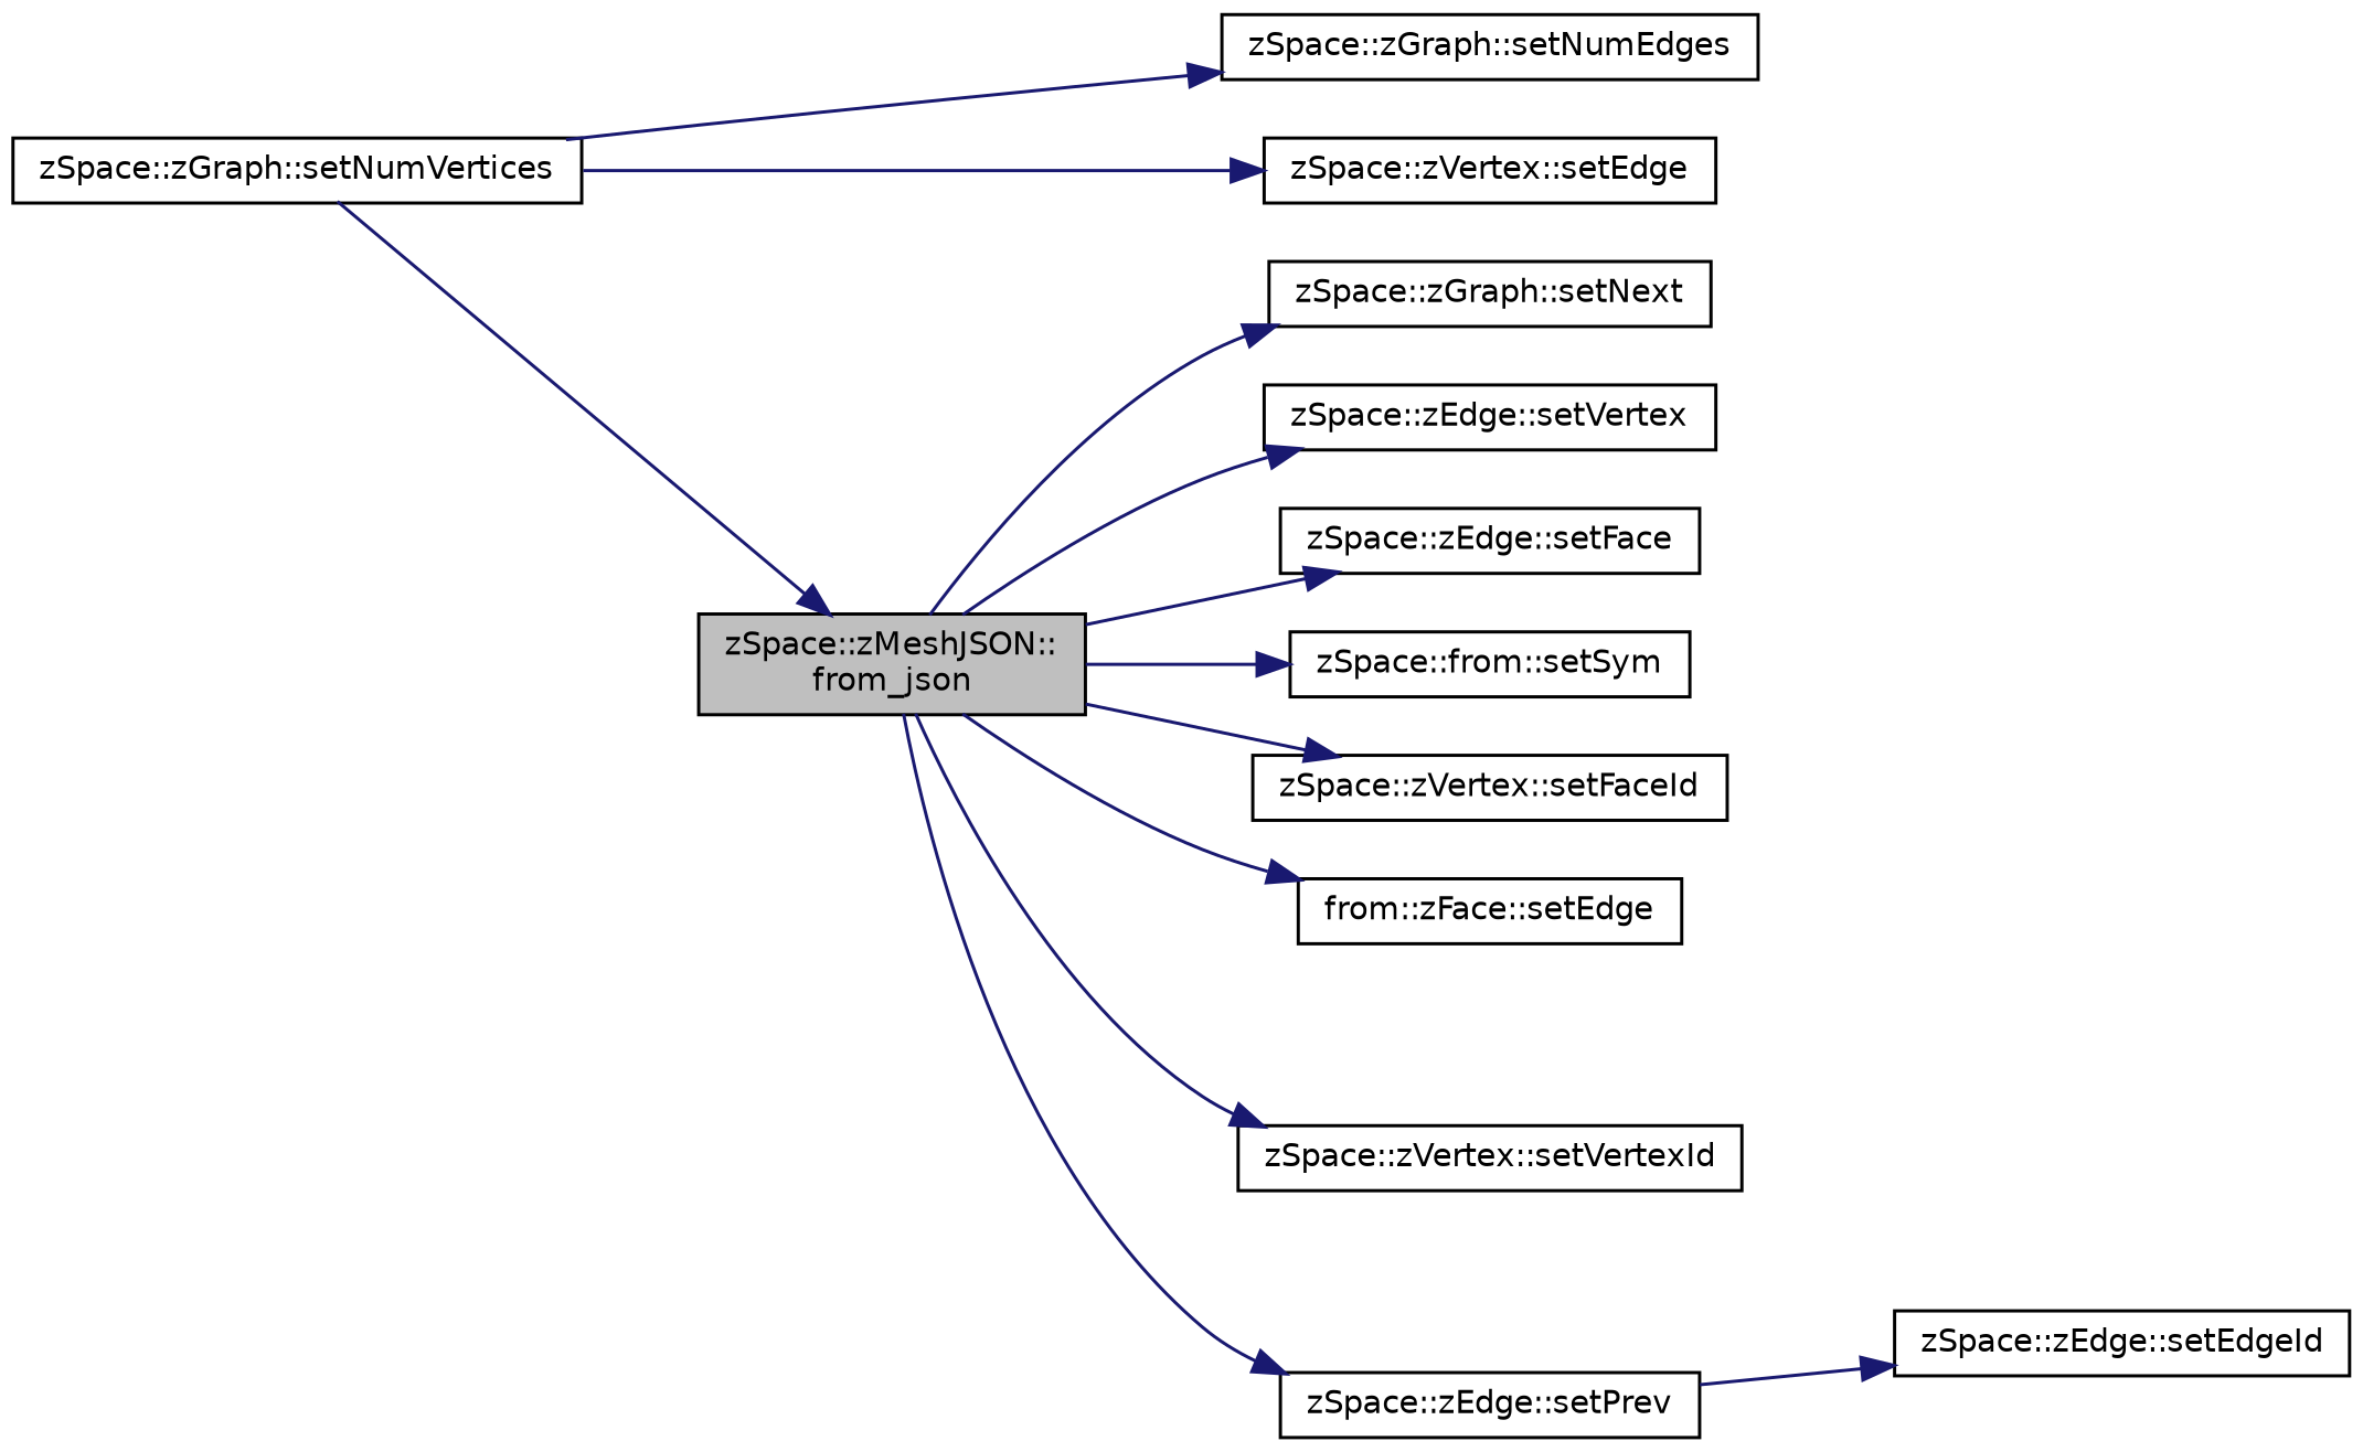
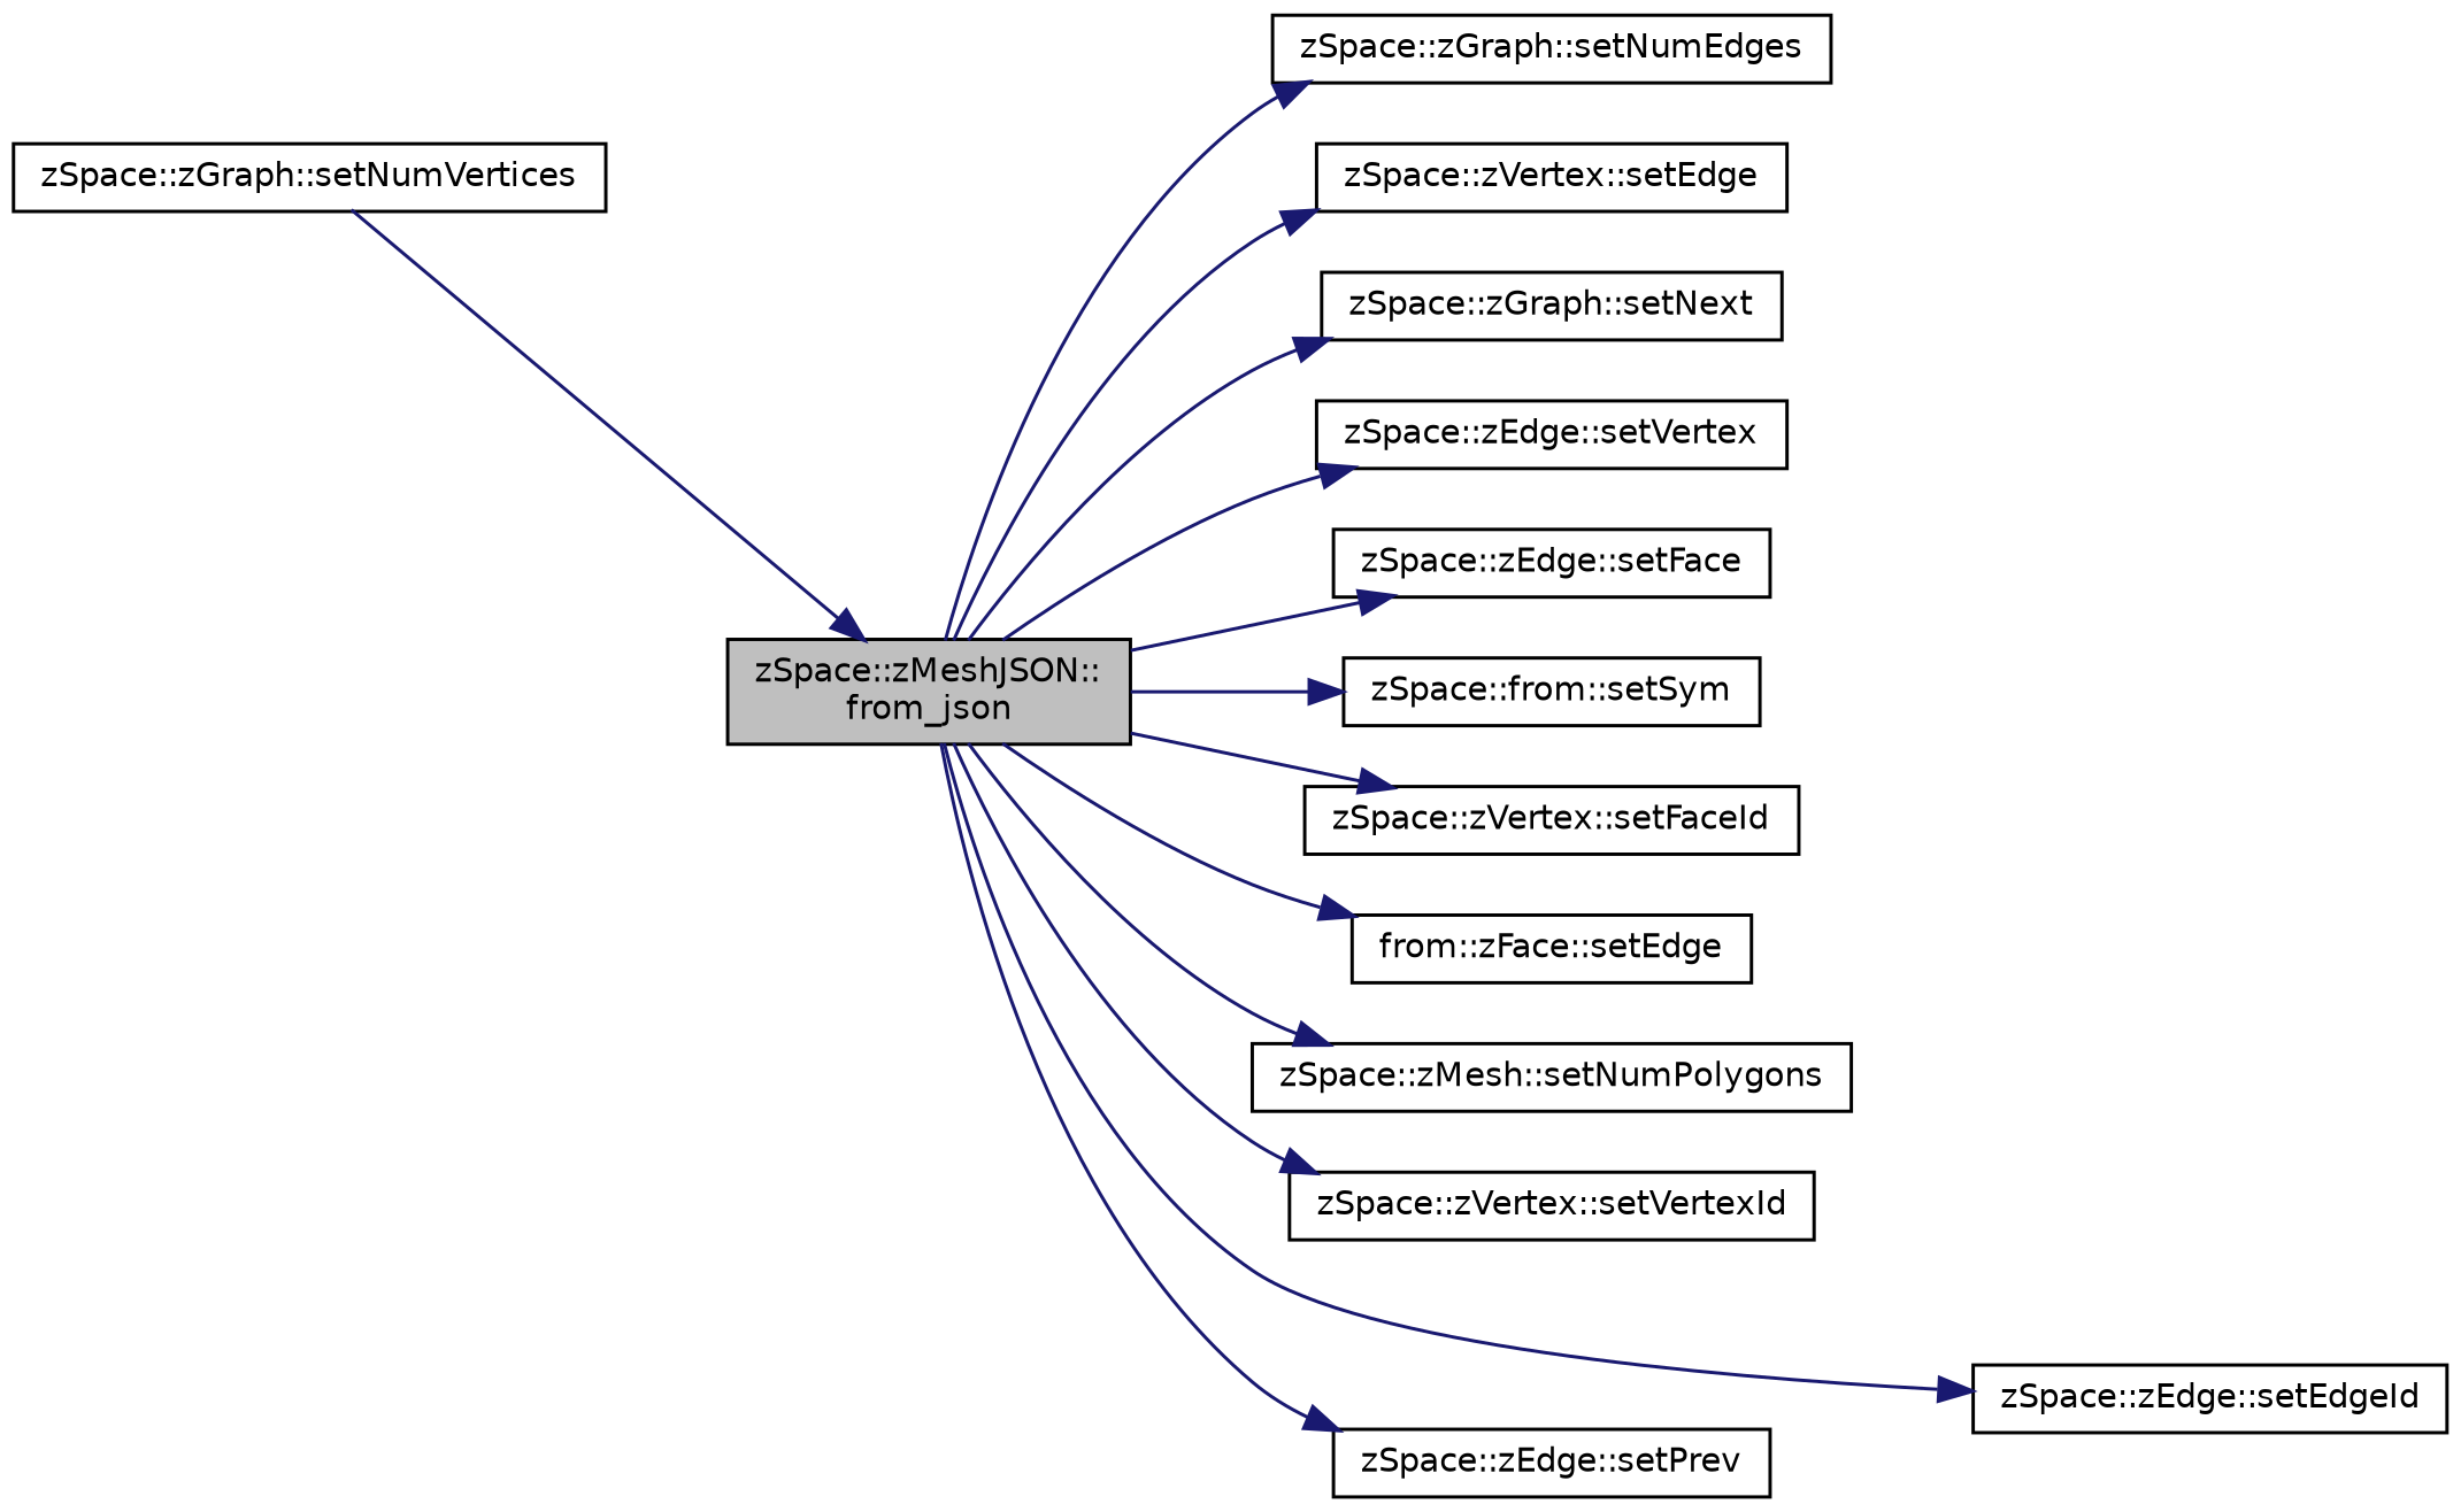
  digraph {
    fontname="DejaVu Sans"
    rankdir=LR
    node [color=black fillcolor=white fontname="DejaVu Sans" fontsize=10 shape=record style=filled]
    edge [color=midnightblue fontname="DejaVu Sans" fontsize=10 labelfontname=Helvetica labelfontsize=10 style=solid]
    n1 [fillcolor=grey75 fontcolor=black height=0.2 label="zSpace::zMeshJSON::\lfrom_json" width=0.4]
    n2 [height=0.2 label="zSpace::zGraph::setNumEdges" width=0.4]
+   n3 [height=0.2 label="zSpace::zMesh::setNumPolygons" width=0.4]
    n4 [height=0.2 label="zSpace::zVertex::setVertexId" width=0.4]
    n5 [height=0.2 label="zSpace::zVertex::setEdge" width=0.4]
    n6 [height=0.2 label="zSpace::zEdge::setEdgeId" width=0.4]
    n7 [height=0.2 label="zSpace::zEdge::setPrev" width=0.4]
    n8 [height=0.2 label="zSpace::zGraph::setNext" width=0.4]
    n9 [height=0.2 label="zSpace::zEdge::setVertex" width=0.4]
    n10 [height=0.2 label="zSpace::zEdge::setFace" width=0.4]
    n11 [height=0.2 label="zSpace::from::setSym" width=0.4]
    n12 [height=0.2 label="zSpace::zVertex::setFaceId" width=0.4]
    n13 [height=0.2 label="from::zFace::setEdge" width=0.4]
    n14 [height=0.2 label="zSpace::zGraph::setNumVertices" width=0.4]
-   n14 -> n2
+   n1 -> n2
+   n1 -> n3
    n1 -> n4
-   n14 -> n5
-   n7 -> n6
+   n1 -> n5
+   n1 -> n6
    n1 -> n7
    n1 -> n8
    n1 -> n9
    n1 -> n10
    n1 -> n11
    n1 -> n12
    n1 -> n13
    n14 -> n1
  }
